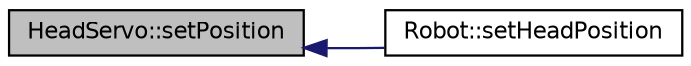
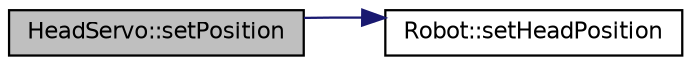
  digraph {
    rankdir=LR
    node [color=black fontname=Helvetica fontsize=10 shape=record style=filled]
    n1 [fillcolor=grey75 fontcolor=black height=0.2 label="HeadServo::setPosition" width=0.4]
    n2 [fillcolor=white height=0.2 label="Robot::setHeadPosition" width=0.4]
-   n1 -> n2 [color=midnightblue dir=back fontname=Helvetica fontsize=10 labelfontname=Helvetica labelfontsize=10 style=solid]
+   n2 -> n1 [color=midnightblue dir=back fontname=Helvetica fontsize=10 labelfontname=Helvetica labelfontsize=10 style=solid]
  }
